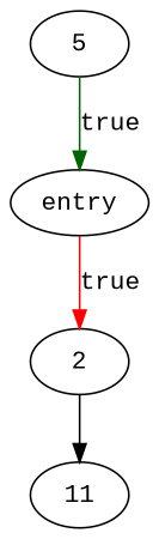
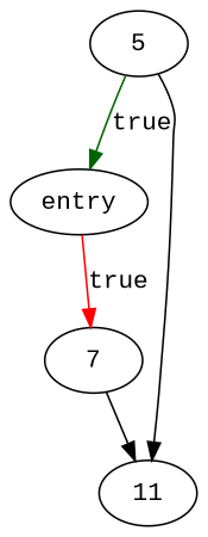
  digraph {
    fontname="Liberation Mono"
    node [fontname="Liberation Mono"]
    edge [fontname="Liberation Mono"]
    n1 [label=entry]
-   7 [label=2]
+   7
    5
    11
    n1 -> 7 [color=red label=true]
    7 -> 11
    5 -> n1 [color=darkgreen label=true]
+   5 -> 11
  }
